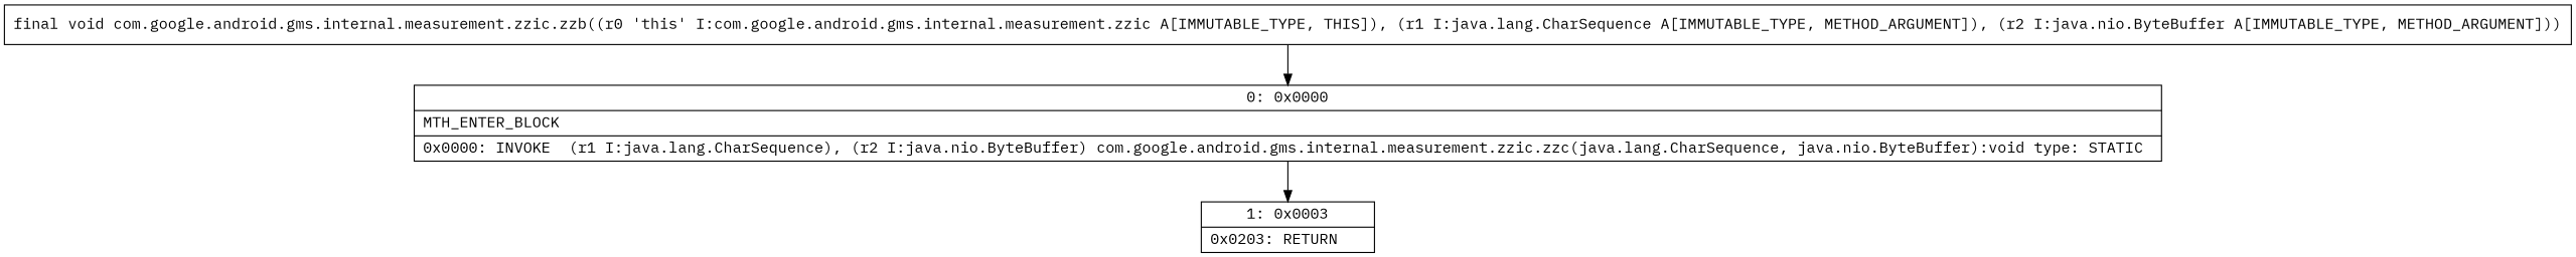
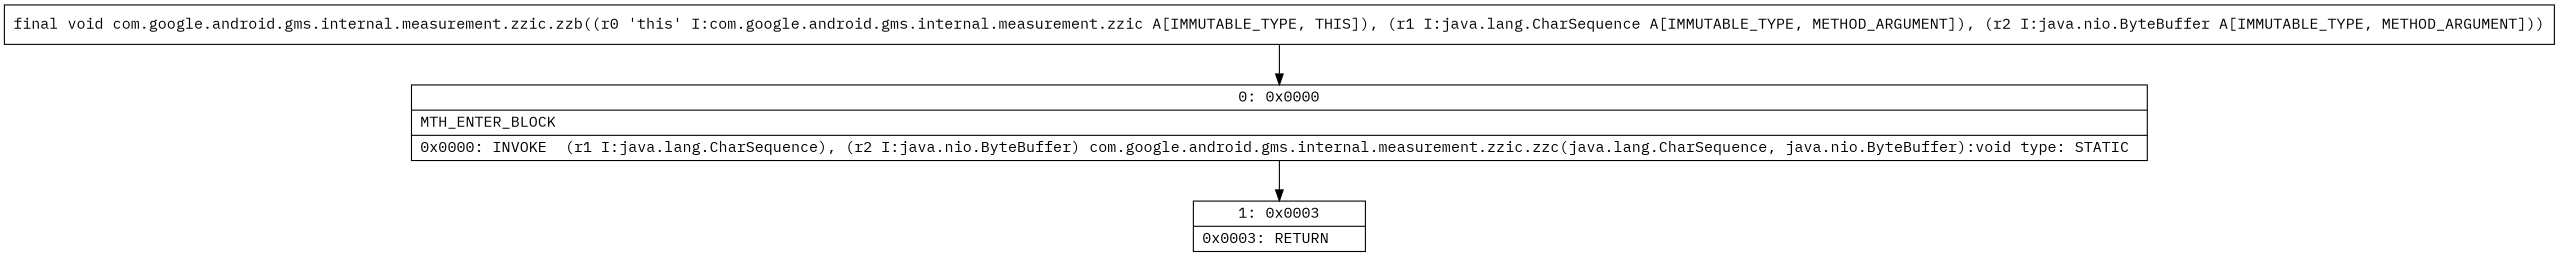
  digraph {
    fontname="IBM Plex Mono"
    node [shape=record fontname="IBM Plex Mono"]
    edge [fontname="IBM Plex Mono"]
    n1 [label="{0\:\ 0x0000|MTH_ENTER_BLOCK\l|0x0000: INVOKE  (r1 I:java.lang.CharSequence), (r2 I:java.nio.ByteBuffer) com.google.android.gms.internal.measurement.zzic.zzc(java.lang.CharSequence, java.nio.ByteBuffer):void type: STATIC \l}"]
-   n2 [label="{1\:\ 0x0003|0x0203: RETURN   \l}"]
+   n2 [label="{1\:\ 0x0003|0x0003: RETURN   \l}"]
    n3 [label="{final void com.google.android.gms.internal.measurement.zzic.zzb((r0 'this' I:com.google.android.gms.internal.measurement.zzic A[IMMUTABLE_TYPE, THIS]), (r1 I:java.lang.CharSequence A[IMMUTABLE_TYPE, METHOD_ARGUMENT]), (r2 I:java.nio.ByteBuffer A[IMMUTABLE_TYPE, METHOD_ARGUMENT])) }"]
    n1 -> n2
    n3 -> n1
  }
